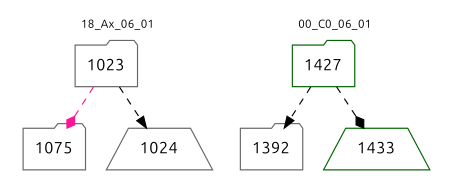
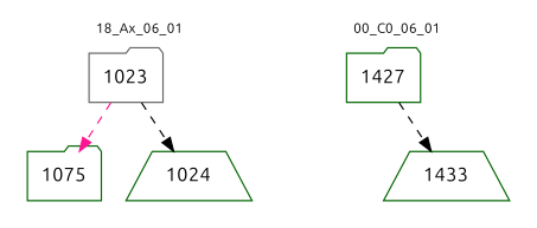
  digraph {
    fontname=Ubuntu
    node [color=gray40 fontname=Ubuntu shape=folder]
    edge [arrowhead=diamond color=black fontname=Ubuntu style=dashed]
    n1 [label=1023]
-   n2 [label=1075]
-   n3 [label=1024 shape=trapezium]
+   n2 [color=darkgreen label=1075]
+   n3 [color=darkgreen label=1024 shape=trapezium]
    n4 [color=darkgreen label=1427]
-   n5 [label=1392]
    n6 [color=darkgreen label=1433 shape=trapezium]
    subgraph cluster_1 {
      color=white
      fontsize=10
      label="18_Ax_06_01"
      n1
      n2
      n3
    }
    subgraph cluster_2 {
      color=white
      fontsize=10
      label="00_C0_06_01"
      n4
-     n5
      n6
    }
-   n1 -> n2 [color=deeppink]
+   n1 -> n2 [arrowhead=normal color=deeppink]
    n1 -> n3 [arrowhead=normal]
-   n4 -> n5 [arrowhead=normal]
-   n4 -> n6
+   n4 -> n6 [arrowhead=normal]
  }
